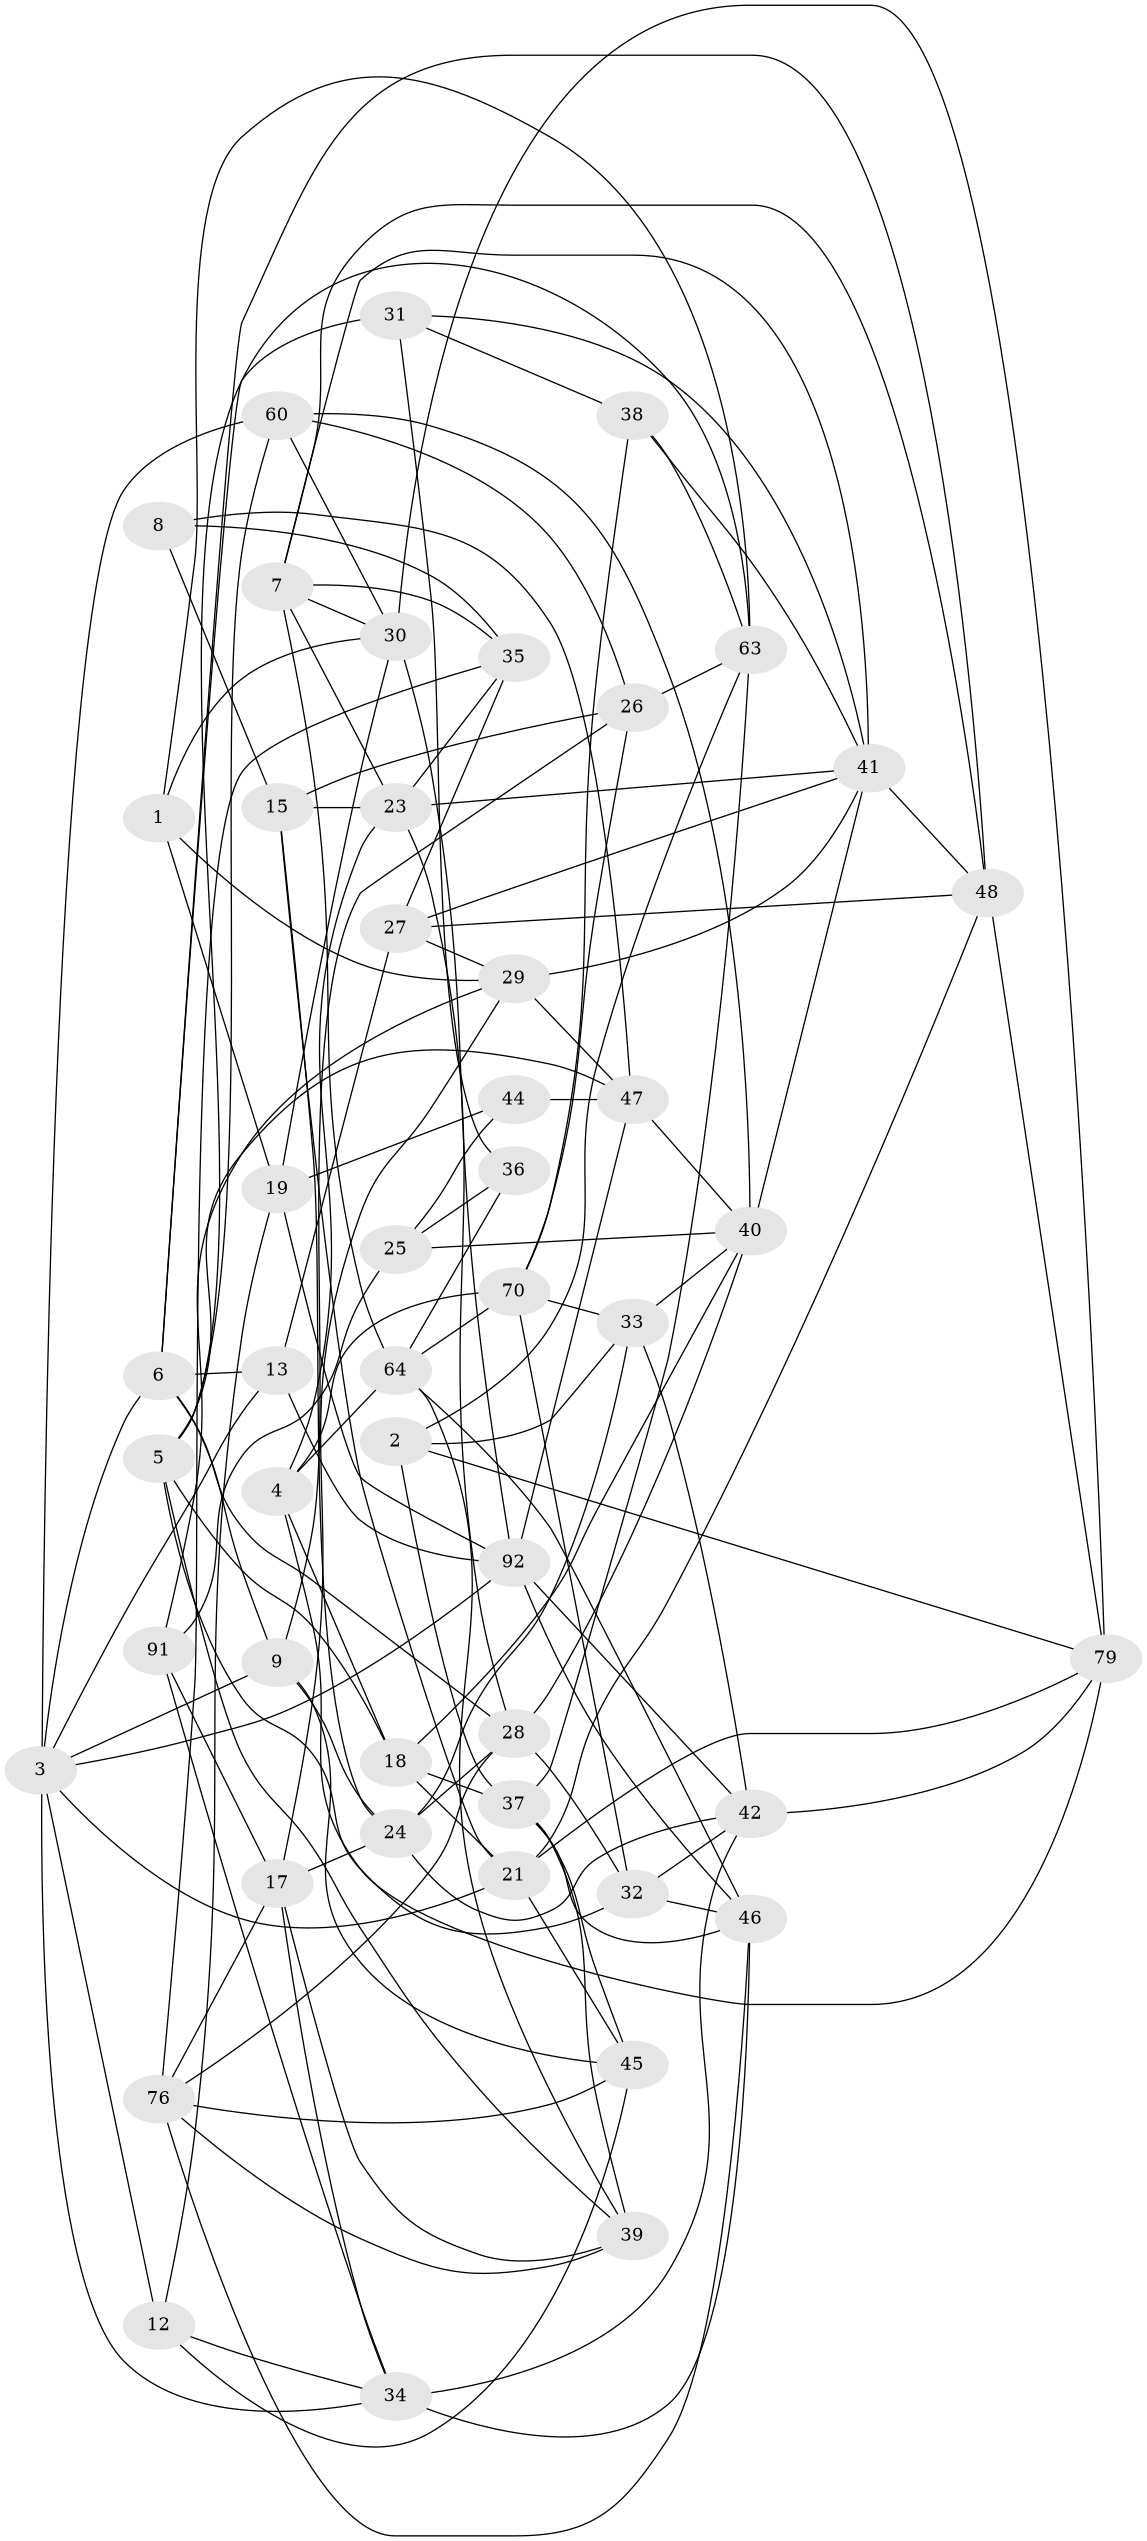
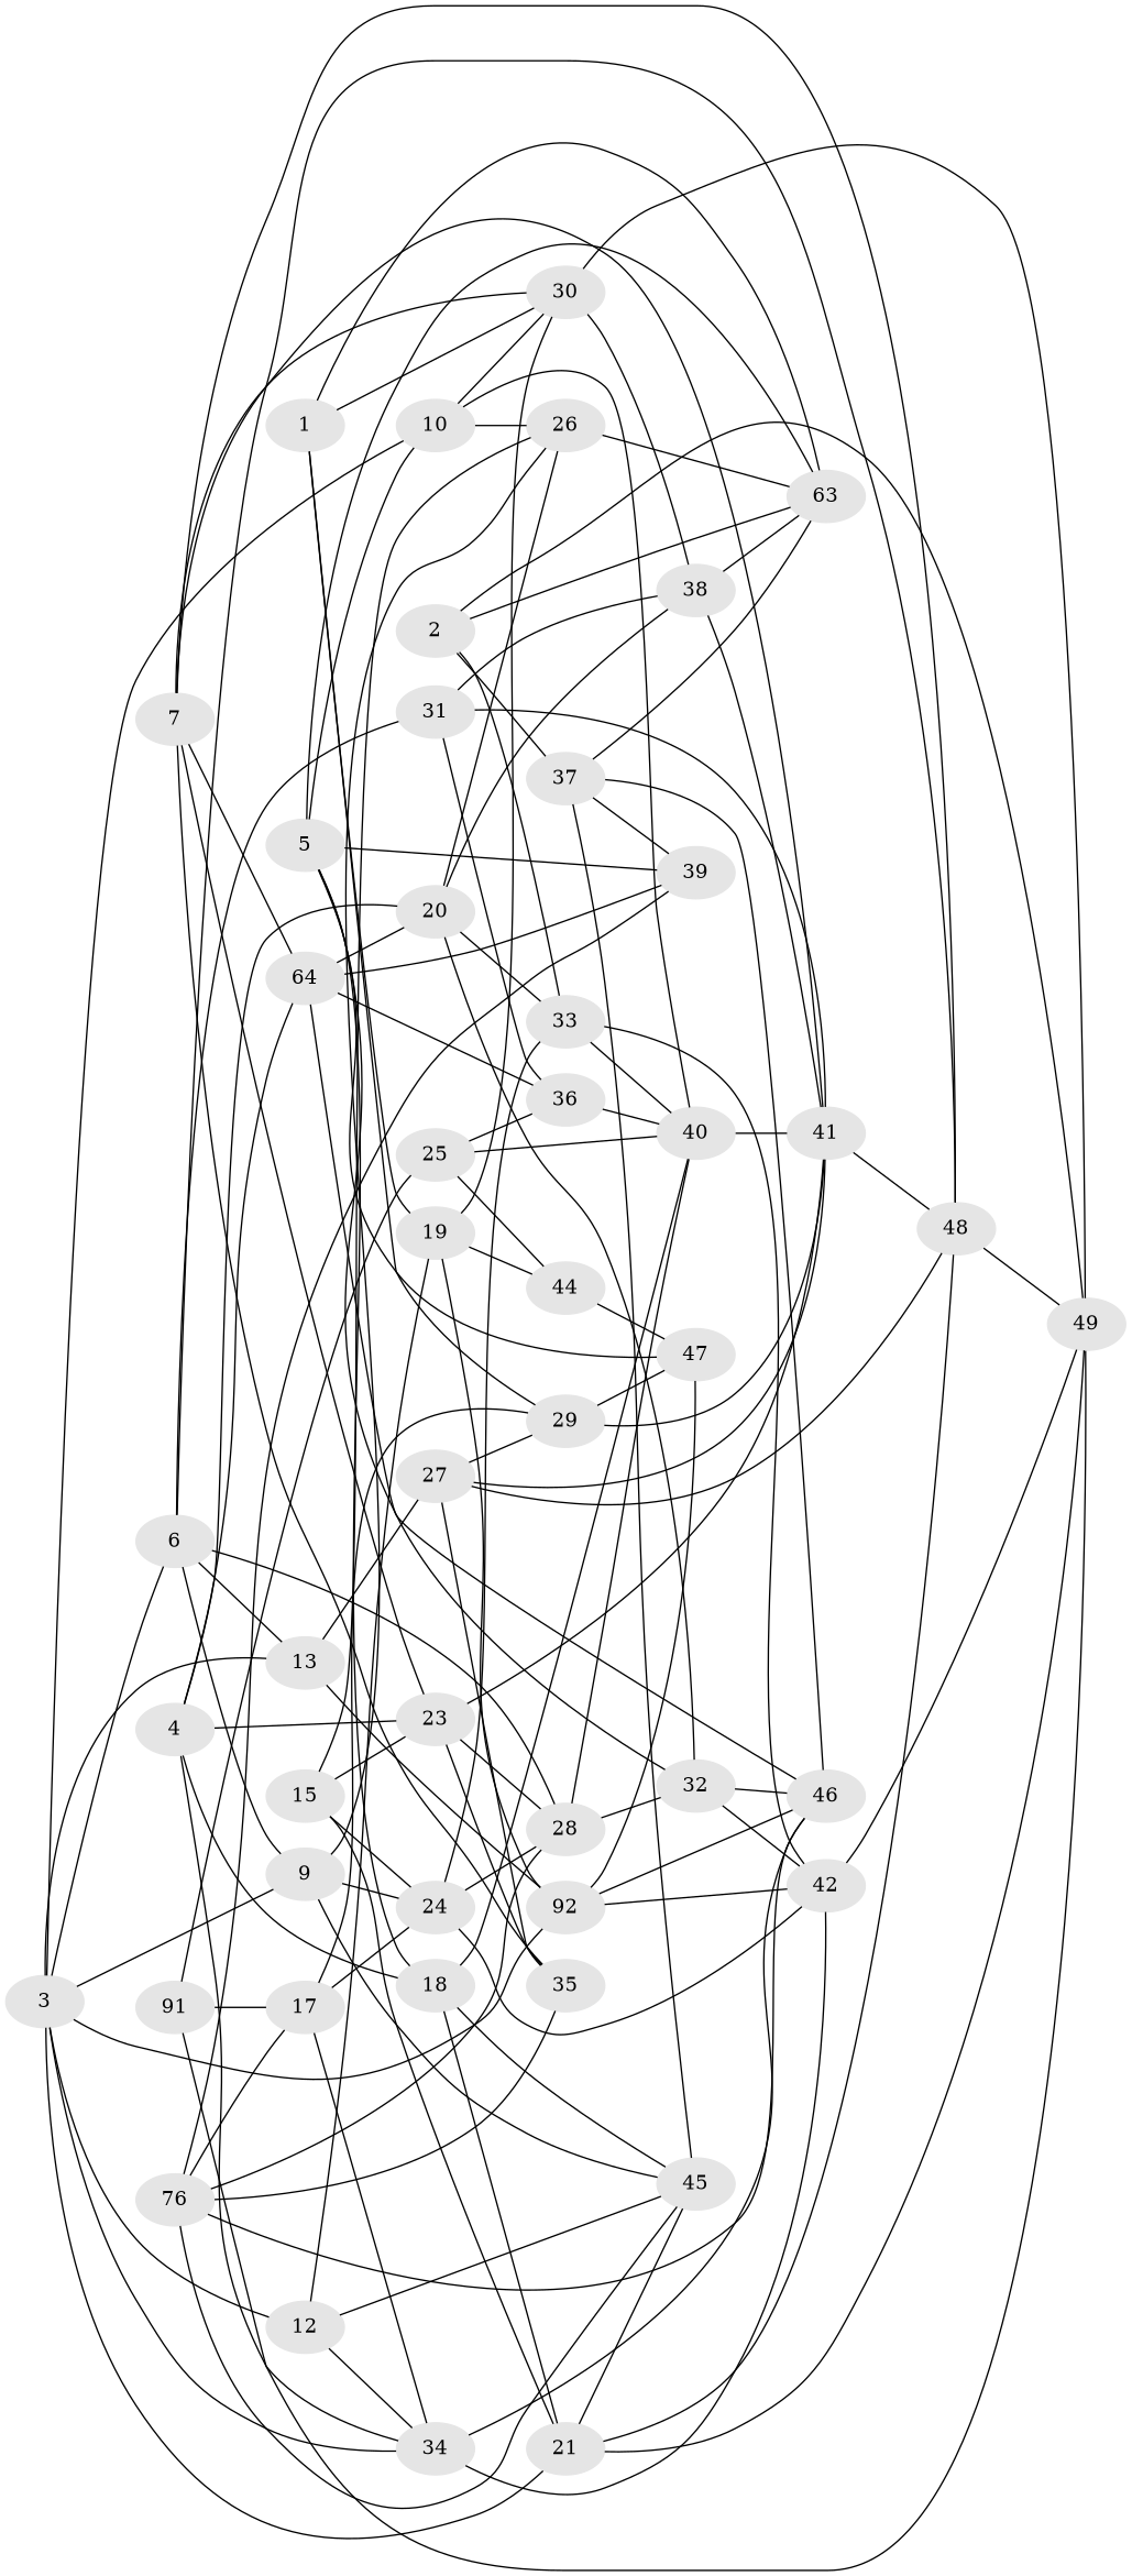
  graph {
    rankdir=LR
    node [color=gray90 style=filled]
    edge [weight=1.0]
    1
    19
    29
    30
    n5 [label=63]
    n6 [label=92]
    44
    47
    41
-   49 [label=79]
+   49
    38
    31
    36
    2
    33
    37
    40
    42
    39
    45
    46
    3
    6
    9
-   10 [label=60]
+   10
    12
    13
    21
    34
    28
    48
    26
    24
    27
    4
    n36 [label=64]
    18
-   20 [label=70]
+   20
    23
    32
    35
    5
    7
-   8
    15
    25
    n47 [label=91]
    17
    n49 [label=76]
    1 -- 19
    1 -- 29
    1 -- 30
    1 -- n5
    19 -- 30
    19 -- n6
    19 -- 44
    29 -- 47
    29 -- 41
    30 -- 49
-   30 -- n6
+   30 -- 38
    n6 -- 47
    n6 -- 42
    n6 -- 46
    44 -- 47 [weight=2.0]
    41 -- 48
    38 -- n5
    38 -- 41
    31 -- 41 [weight=2.0]
    31 -- 38
    31 -- 36
-   47 -- 40
+   36 -- 40
    2 -- n5
    2 -- 49
    2 -- 33
    2 -- 37
    33 -- 40
    33 -- 42
    37 -- n5
    37 -- 39
    37 -- 45
    37 -- 46
    40 -- 41
    42 -- 49
    3 -- n6
    3 -- 6
    3 -- 9
    3 -- 10
    3 -- 12
    3 -- 13
    3 -- 21
    3 -- 34
    6 -- 31
    6 -- 9
    6 -- 13
    6 -- 28
    6 -- 48
    9 -- 45
    9 -- 26
    9 -- 24
    10 -- 30
    10 -- 40
    10 -- 26
    12 -- 19
    12 -- 45
    12 -- 34
    13 -- n6
    13 -- 27
    21 -- 49
    21 -- 45
    21 -- 48
    34 -- 42
    34 -- 46
    28 -- 40
    28 -- 32
    48 -- 49
    26 -- n5
    24 -- 33
    24 -- 42
    24 -- 28
    27 -- 29
    27 -- 41
    27 -- 48
    27 -- 35
    4 -- 49
    4 -- n36
    4 -- 18
    4 -- 20
    4 -- 23
    n36 -- 36
    n36 -- 39
    n36 -- 46
    n36 -- 20
    18 -- 40
-   18 -- 37
+   18 -- 45
    18 -- 21
    20 -- 38
    20 -- 33
    20 -- 26
    20 -- 32
    23 -- 41
    23 -- 28
    23 -- 35
    32 -- 42
    32 -- 46
    5 -- n5
    5 -- 47
    5 -- 39
    5 -- 10
    5 -- 18
    5 -- 32
    7 -- 30
    7 -- 41
    7 -- 48
    7 -- n36
    7 -- 23
    7 -- 35
-   8 -- 47
-   8 -- 35
-   8 -- 15
    15 -- 21
    15 -- 26
    15 -- 24
    15 -- 23
    25 -- 44
    25 -- 36 [weight=2.0]
    25 -- 40
-   n47 -- 29
    n47 -- 34
    n47 -- 25
    n47 -- 17
    17 -- 29
-   17 -- 39
    17 -- 34
    17 -- 24
    n49 -- 39
    n49 -- 45
    n49 -- 46
    n49 -- 28
    n49 -- 35
    n49 -- 17
  }
